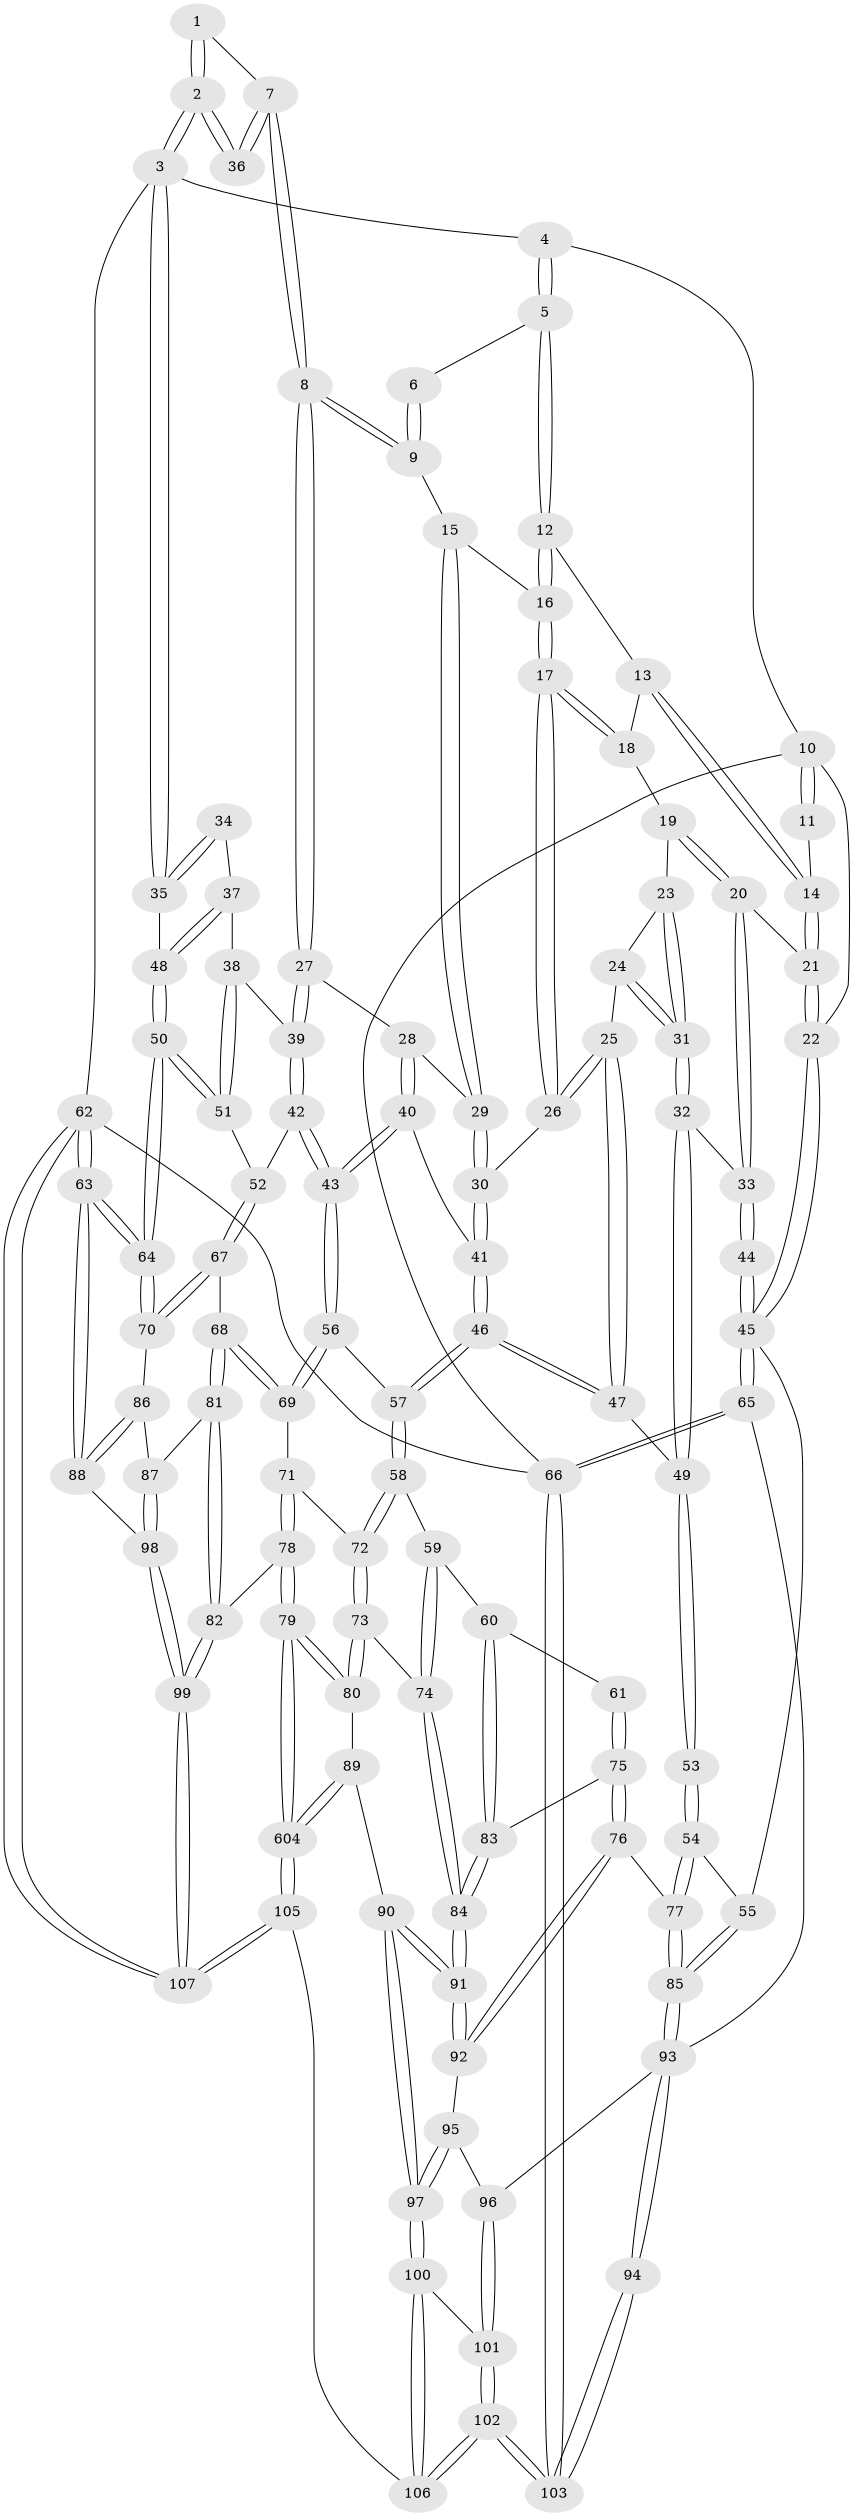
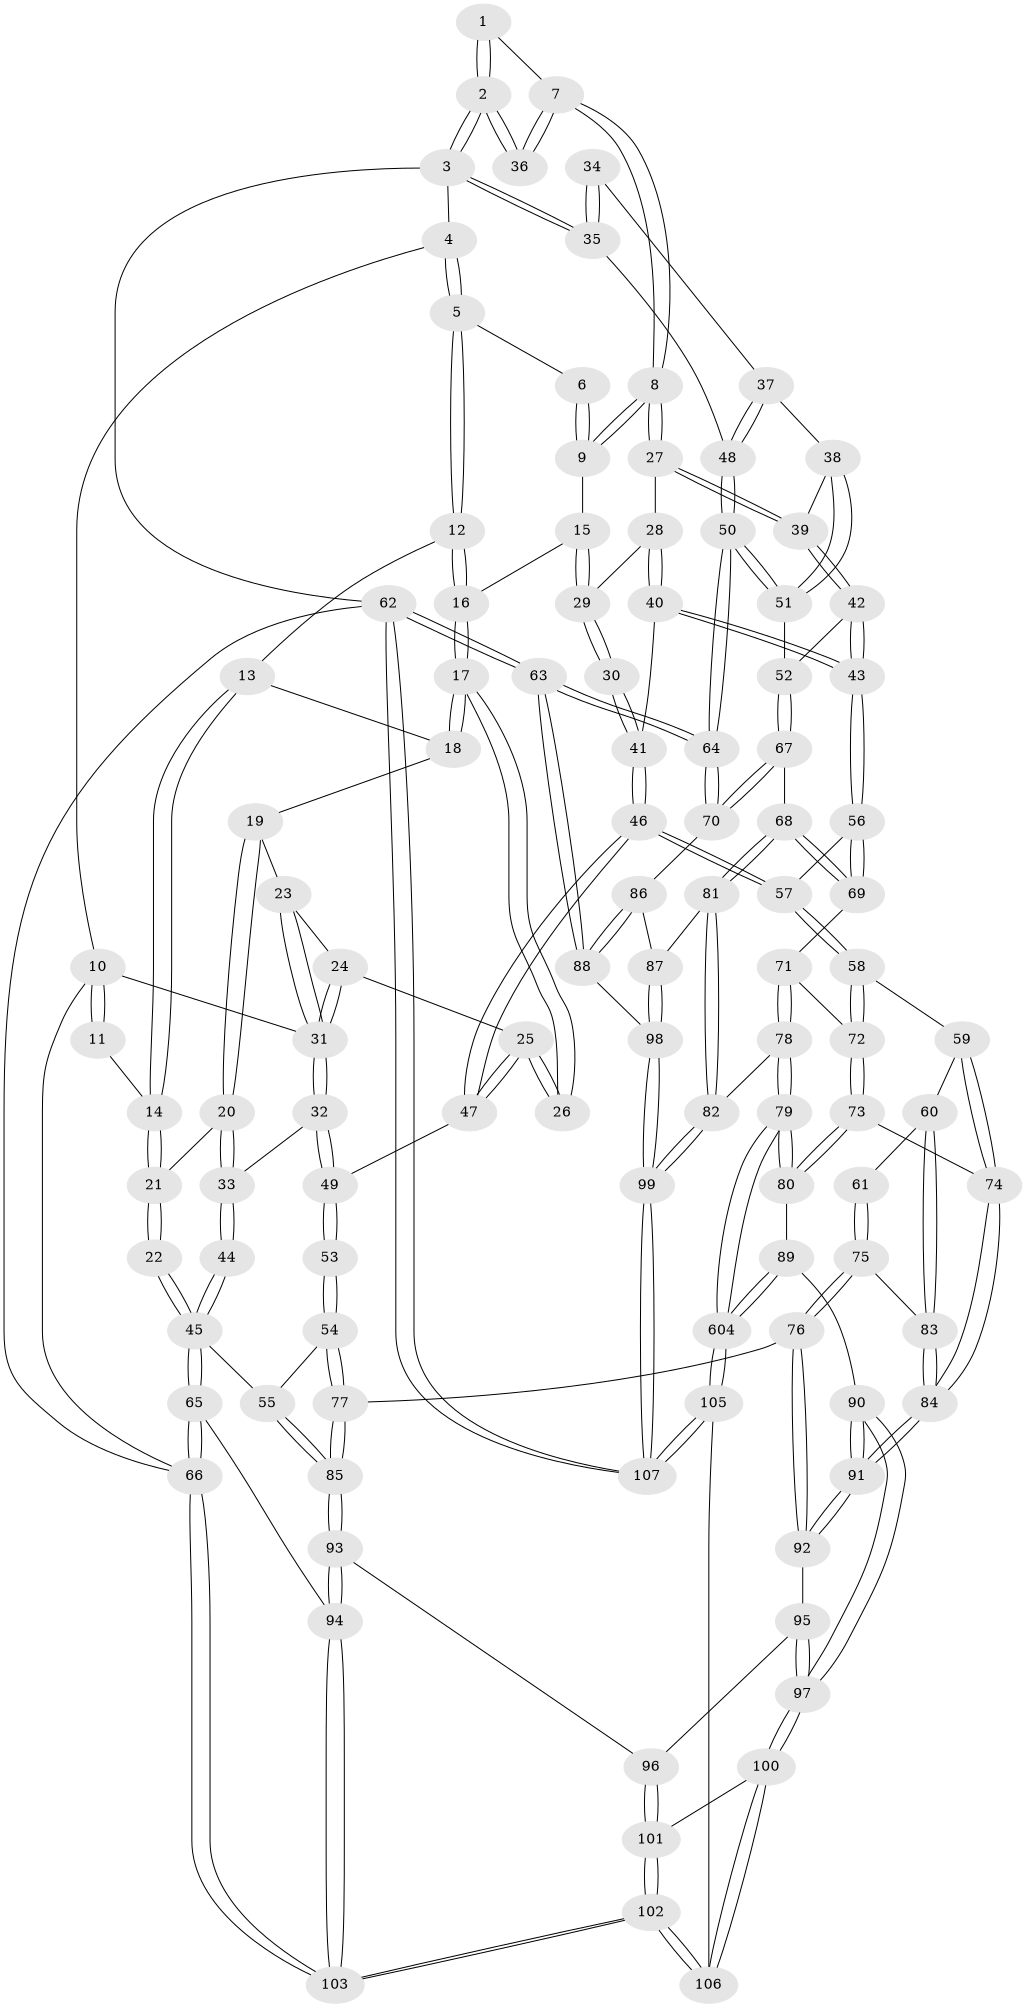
  graph {
    node [color=gray90 style=filled]
    1
    2
    7
    3
    36
    8
    4
    35
    62
    5
    10
    48
    66
    63
    107
    6
    12
    11
    22
    9
    13
    16
    15
    27
    28
    39
    29
    14
    45
    103
    21
    18
    17
    19
    30
    26
    20
    23
    33
    24
    31
    44
    55
    65
    25
    32
    47
    49
    41
    40
    42
    43
    46
    53
    34
    37
    38
    50
    51
    52
    56
    57
    67
    69
    85
    94
    58
    64
    54
    70
    68
    77
    61
    75
    93
    71
    59
    72
    60
    74
    73
    83
    84
    76
    88
    98
    86
    81
    82
    87
    78
    79
    80
    89
    91
    92
    95
    n98 [label=604]
    99
    105
    90
    96
    97
    100
    101
    102
    106
    1 -- 2
    1 -- 2
    1 -- 7
    2 -- 3
    2 -- 3
    2 -- 36
    2 -- 36
    7 -- 36
    7 -- 36
    7 -- 8
    7 -- 8
    3 -- 4
    3 -- 35
    3 -- 35
    3 -- 62
    8 -- 9
    8 -- 9
    8 -- 27
    8 -- 27
    4 -- 5
    4 -- 5
    4 -- 10
    35 -- 48
    62 -- 66
    62 -- 63
    62 -- 63
    62 -- 107
    62 -- 107
    5 -- 6
    5 -- 12
    5 -- 12
    10 -- 66
    10 -- 11
    10 -- 11
-   10 -- 22
+   10 -- 31
    48 -- 50
    48 -- 50
    66 -- 103
    66 -- 103
    63 -- 64
    63 -- 64
    63 -- 88
    63 -- 88
    6 -- 9
    6 -- 9
    12 -- 13
    12 -- 16
    12 -- 16
    11 -- 14
    22 -- 45
    22 -- 45
    9 -- 15
    13 -- 14
    13 -- 14
    13 -- 18
    16 -- 17
    16 -- 17
    15 -- 16
    15 -- 29
    15 -- 29
    27 -- 28
    27 -- 39
    27 -- 39
    28 -- 29
    28 -- 40
    28 -- 40
    39 -- 42
    39 -- 42
    29 -- 30
    29 -- 30
    14 -- 21
    14 -- 21
    45 -- 55
    45 -- 65
    45 -- 65
    21 -- 22
    21 -- 22
    18 -- 19
    17 -- 18
    17 -- 18
    17 -- 26
    17 -- 26
    19 -- 20
    19 -- 20
    19 -- 23
    30 -- 41
    30 -- 41
-   26 -- 30
    20 -- 21
    20 -- 33
    20 -- 33
    23 -- 24
    23 -- 31
    23 -- 31
    33 -- 44
    33 -- 44
    24 -- 31
    24 -- 31
    24 -- 25
    31 -- 32
    31 -- 32
    44 -- 45
    44 -- 45
    55 -- 85
    55 -- 85
    65 -- 66
    65 -- 66
-   65 -- 93
+   65 -- 94
    25 -- 26
    25 -- 26
    25 -- 47
    25 -- 47
    32 -- 33
    32 -- 49
    32 -- 49
    47 -- 49
    49 -- 53
    49 -- 53
    41 -- 46
    41 -- 46
    40 -- 41
    40 -- 43
    40 -- 43
    42 -- 43
    42 -- 43
    42 -- 52
    43 -- 56
    43 -- 56
    46 -- 47
    46 -- 47
    46 -- 57
    46 -- 57
    53 -- 54
    53 -- 54
    34 -- 35
    34 -- 35
    34 -- 37
    37 -- 48
    37 -- 48
    37 -- 38
    38 -- 39
    38 -- 51
    38 -- 51
    50 -- 51
    50 -- 51
    50 -- 64
    50 -- 64
    51 -- 52
    52 -- 67
    52 -- 67
    56 -- 57
    56 -- 69
    56 -- 69
    57 -- 58
    57 -- 58
    67 -- 70
    67 -- 70
    67 -- 68
    69 -- 71
    85 -- 93
    85 -- 93
    94 -- 103
    94 -- 103
    58 -- 59
    58 -- 72
    58 -- 72
    64 -- 70
    64 -- 70
    54 -- 55
    54 -- 77
    54 -- 77
    70 -- 86
    68 -- 69
    68 -- 69
    68 -- 81
    68 -- 81
    77 -- 85
    77 -- 85
    61 -- 75
    61 -- 75
    75 -- 83
    75 -- 76
    75 -- 76
    93 -- 94
    93 -- 94
    93 -- 96
    71 -- 72
    71 -- 78
    71 -- 78
    59 -- 60
    59 -- 74
    59 -- 74
    72 -- 73
    72 -- 73
    60 -- 61
    60 -- 83
    60 -- 83
    74 -- 84
    74 -- 84
    73 -- 74
    73 -- 80
    73 -- 80
    83 -- 84
    83 -- 84
    84 -- 91
    84 -- 91
    76 -- 77
    76 -- 92
    76 -- 92
    88 -- 98
    98 -- 99
    98 -- 99
    86 -- 88
    86 -- 88
    86 -- 87
    81 -- 82
    81 -- 82
    81 -- 87
    82 -- 99
    82 -- 99
    87 -- 98
    87 -- 98
    78 -- 82
    78 -- 79
    78 -- 79
    79 -- 80
    79 -- 80
    79 -- n98
    79 -- n98
    80 -- 89
    89 -- n98
    89 -- n98
    89 -- 90
    91 -- 92
    91 -- 92
    92 -- 95
    95 -- 96
    95 -- 97
    95 -- 97
    n98 -- 105
    n98 -- 105
    99 -- 107
    99 -- 107
    105 -- 107
    105 -- 107
    105 -- 106
    90 -- 91
    90 -- 91
    90 -- 97
    90 -- 97
    96 -- 101
    96 -- 101
    97 -- 100
    97 -- 100
    100 -- 101
    100 -- 106
    100 -- 106
    101 -- 102
    101 -- 102
    102 -- 103
    102 -- 103
    102 -- 106
    102 -- 106
  }
